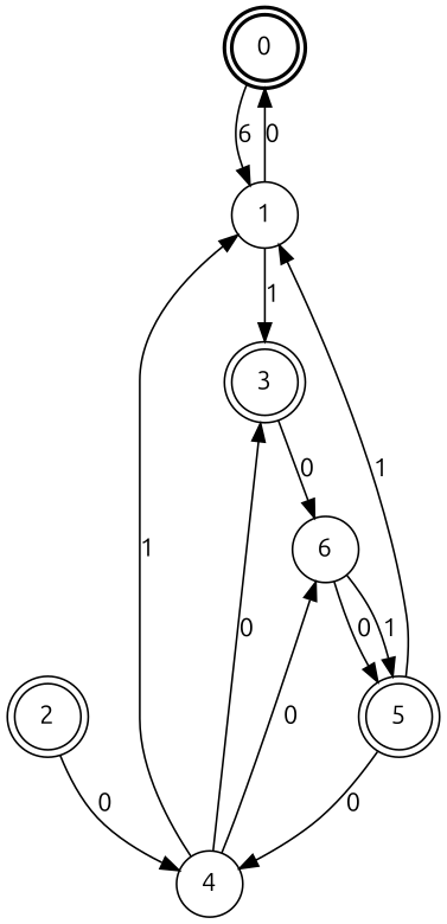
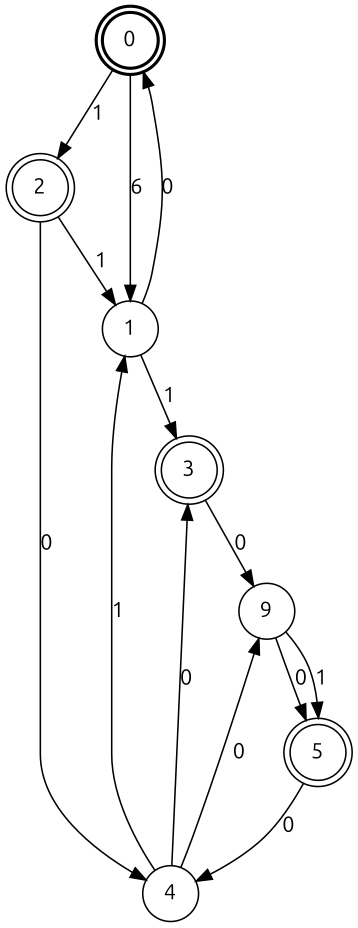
  digraph {
    fontname=Ubuntu
    node [fontname=Ubuntu peripheries=2 shape=circle]
    edge [fontname=Ubuntu]
    0 [style=bold]
    1 [peripheries=""]
    2
    3
    4 [peripheries=""]
-   6 [peripheries=""]
+   6 [label=9 peripheries=""]
    5
    0 -> 1 [label=6]
+   0 -> 2 [label=1]
    1 -> 0 [label=0]
    1 -> 3 [label=1]
    2 -> 4 [label=0]
    3 -> 6 [label=0]
    4 -> 1 [label=1]
    4 -> 3 [label=0]
    4 -> 6 [label=0]
    6 -> 5 [label=0]
    6 -> 5 [label=1]
-   5 -> 1 [label=1]
+   2 -> 1 [label=1]
    5 -> 4 [label=0]
  }
